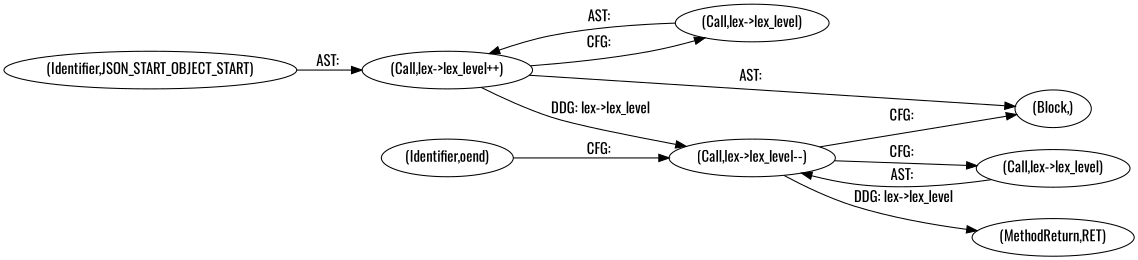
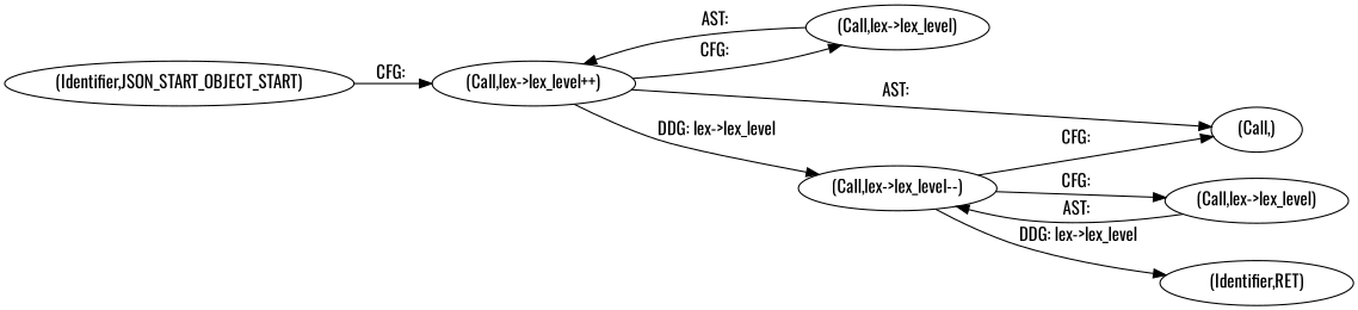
  digraph {
    fontname=Oswald
    rankdir=LR
    node [fontname=Oswald]
    edge [fontname=Oswald]
    n1 [label="(Call,lex->lex_level--)"]
    n2 [label="(Call,lex->lex_level)"]
-   n3 [label="(Block,)"]
-   n4 [label="(MethodReturn,RET)"]
+   n3 [label="(Call,)"]
+   n4 [label="(Identifier,RET)"]
    n5 [label="(Call,lex->lex_level++)"]
    n6 [label="(Call,lex->lex_level)"]
-   n7 [label="(Identifier,oend)"]
    n8 [label="(Identifier,JSON_START_OBJECT_START)"]
    n1 -> n2 [label="CFG: "]
    n1 -> n3 [label="CFG: "]
    n1 -> n4 [label="DDG: lex->lex_level"]
    n2 -> n1 [label="AST: "]
    n5 -> n1 [label="DDG: lex->lex_level"]
    n5 -> n3 [label="AST: "]
    n5 -> n6 [label="CFG: "]
    n6 -> n5 [label="AST: "]
-   n7 -> n1 [label="CFG: "]
-   n8 -> n5 [label="AST: "]
+   n8 -> n5 [label="CFG: "]
  }
